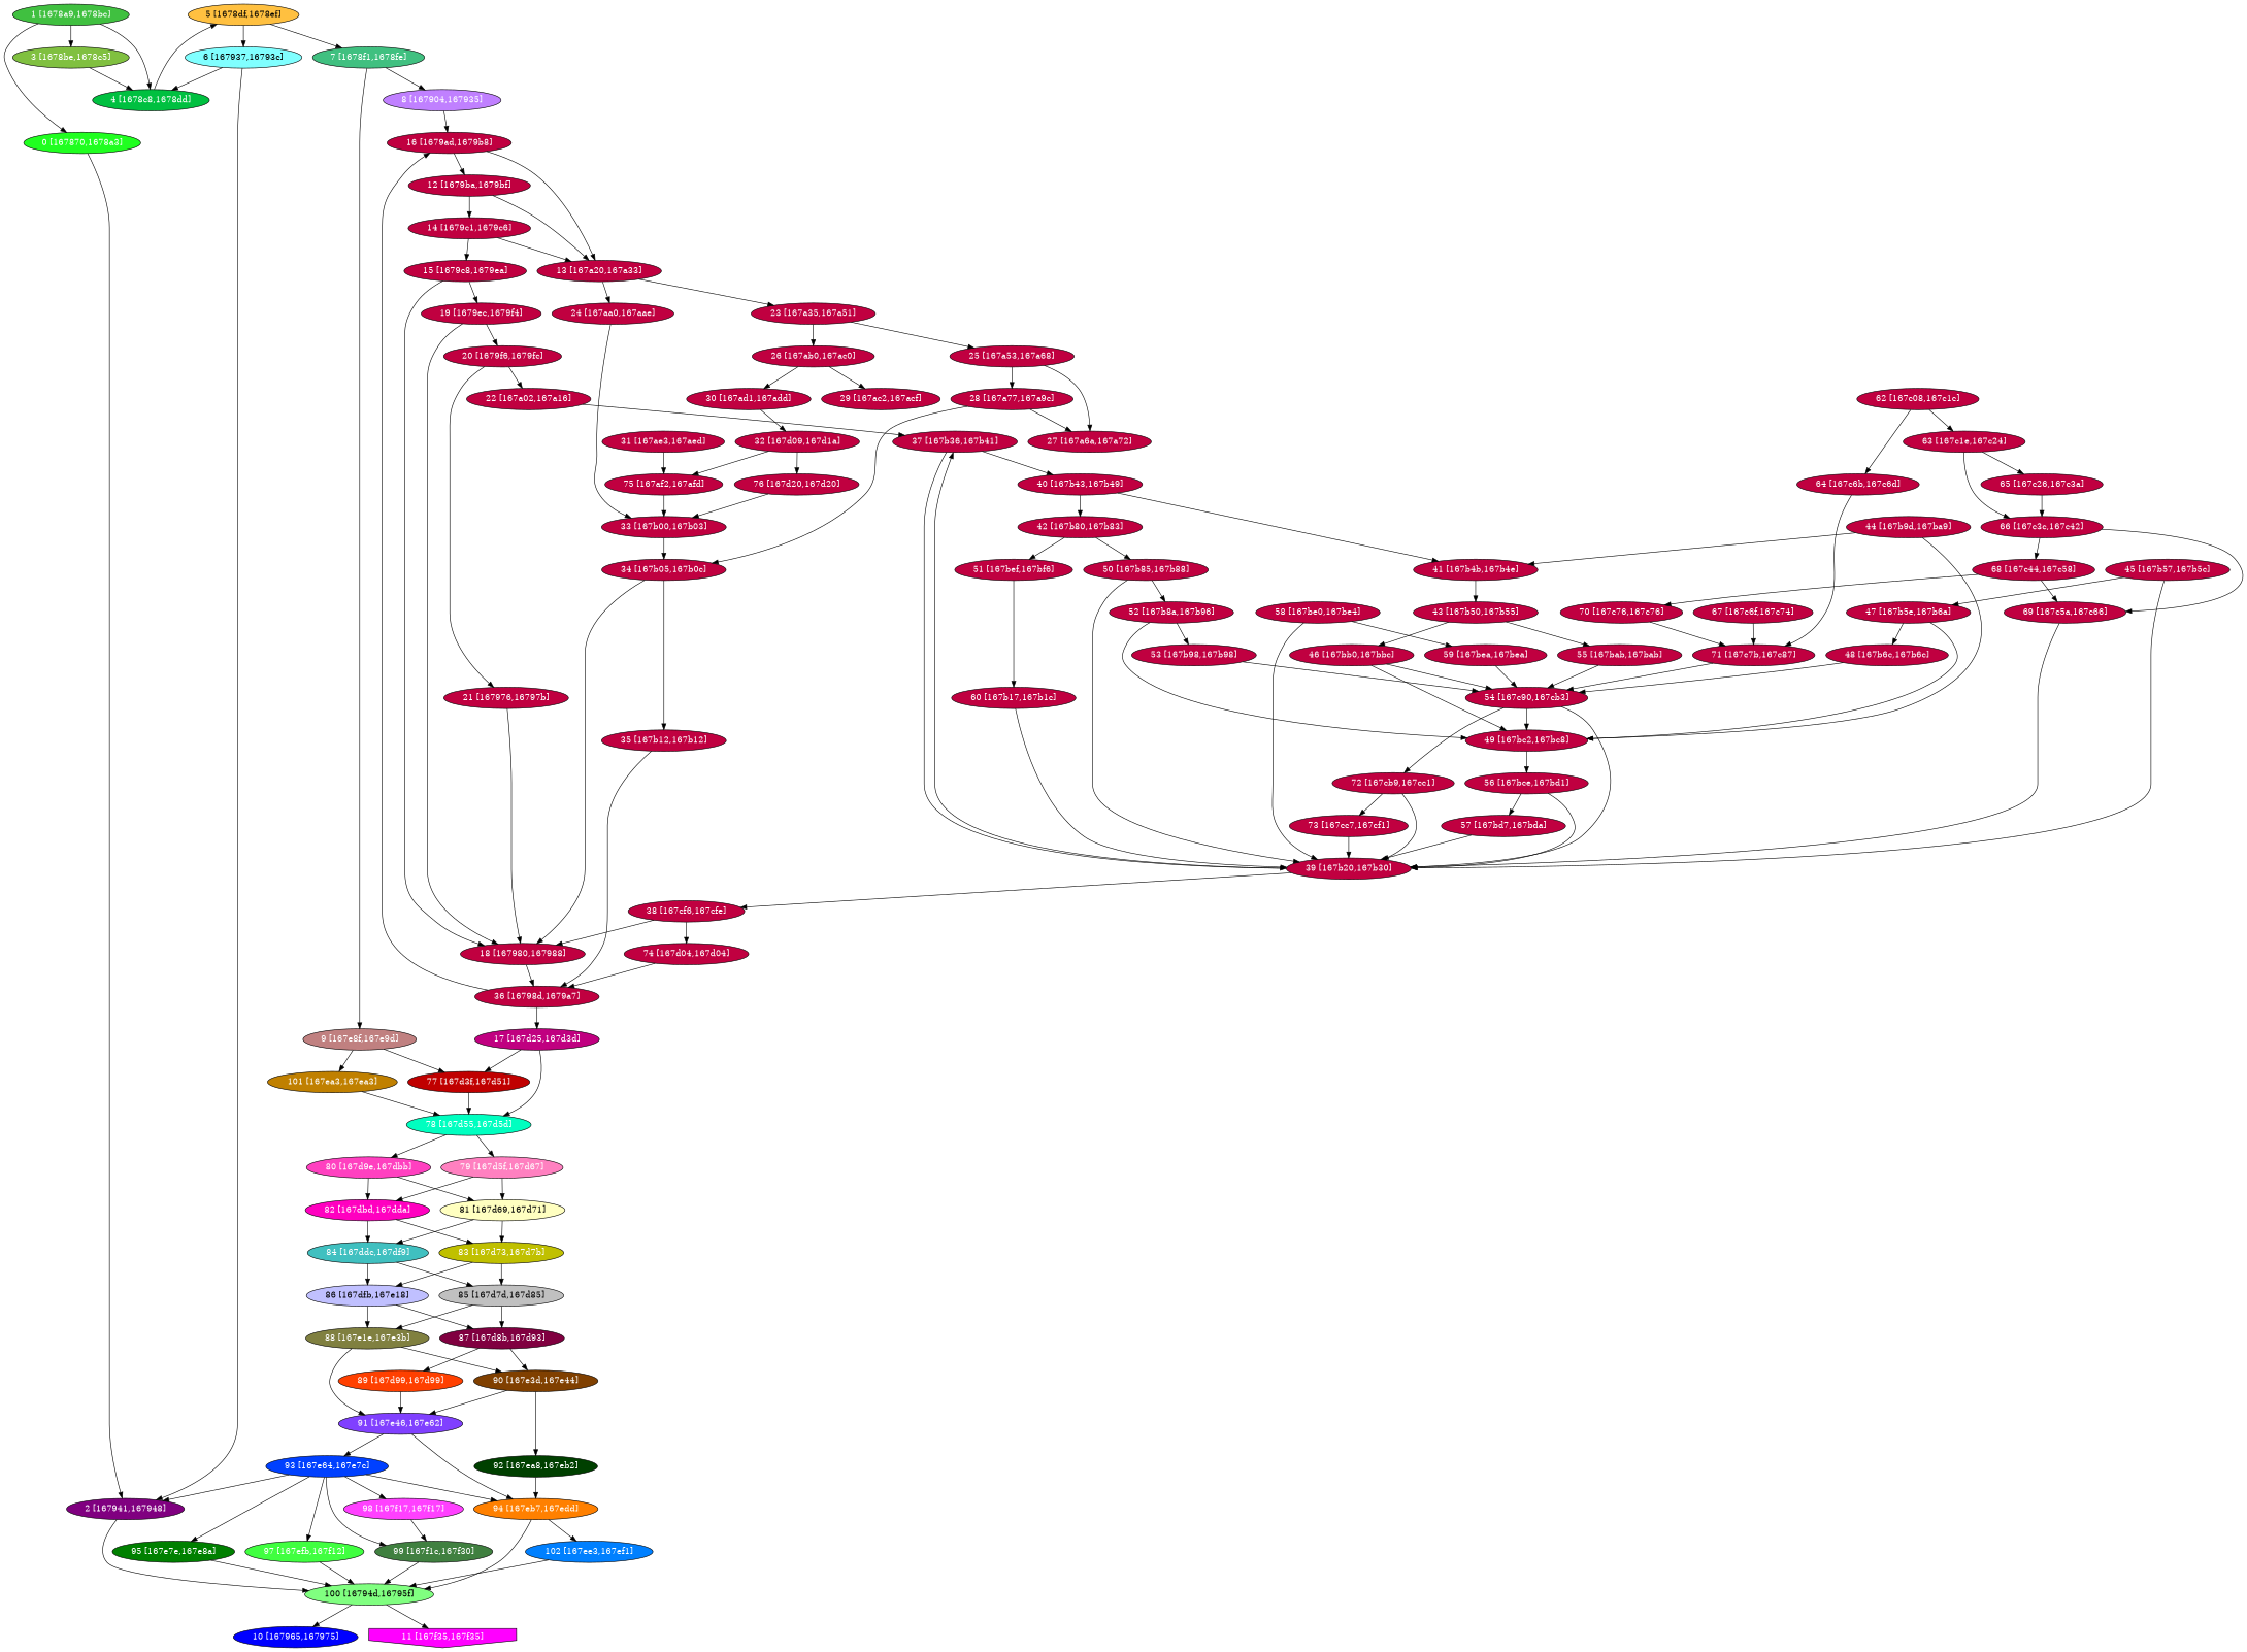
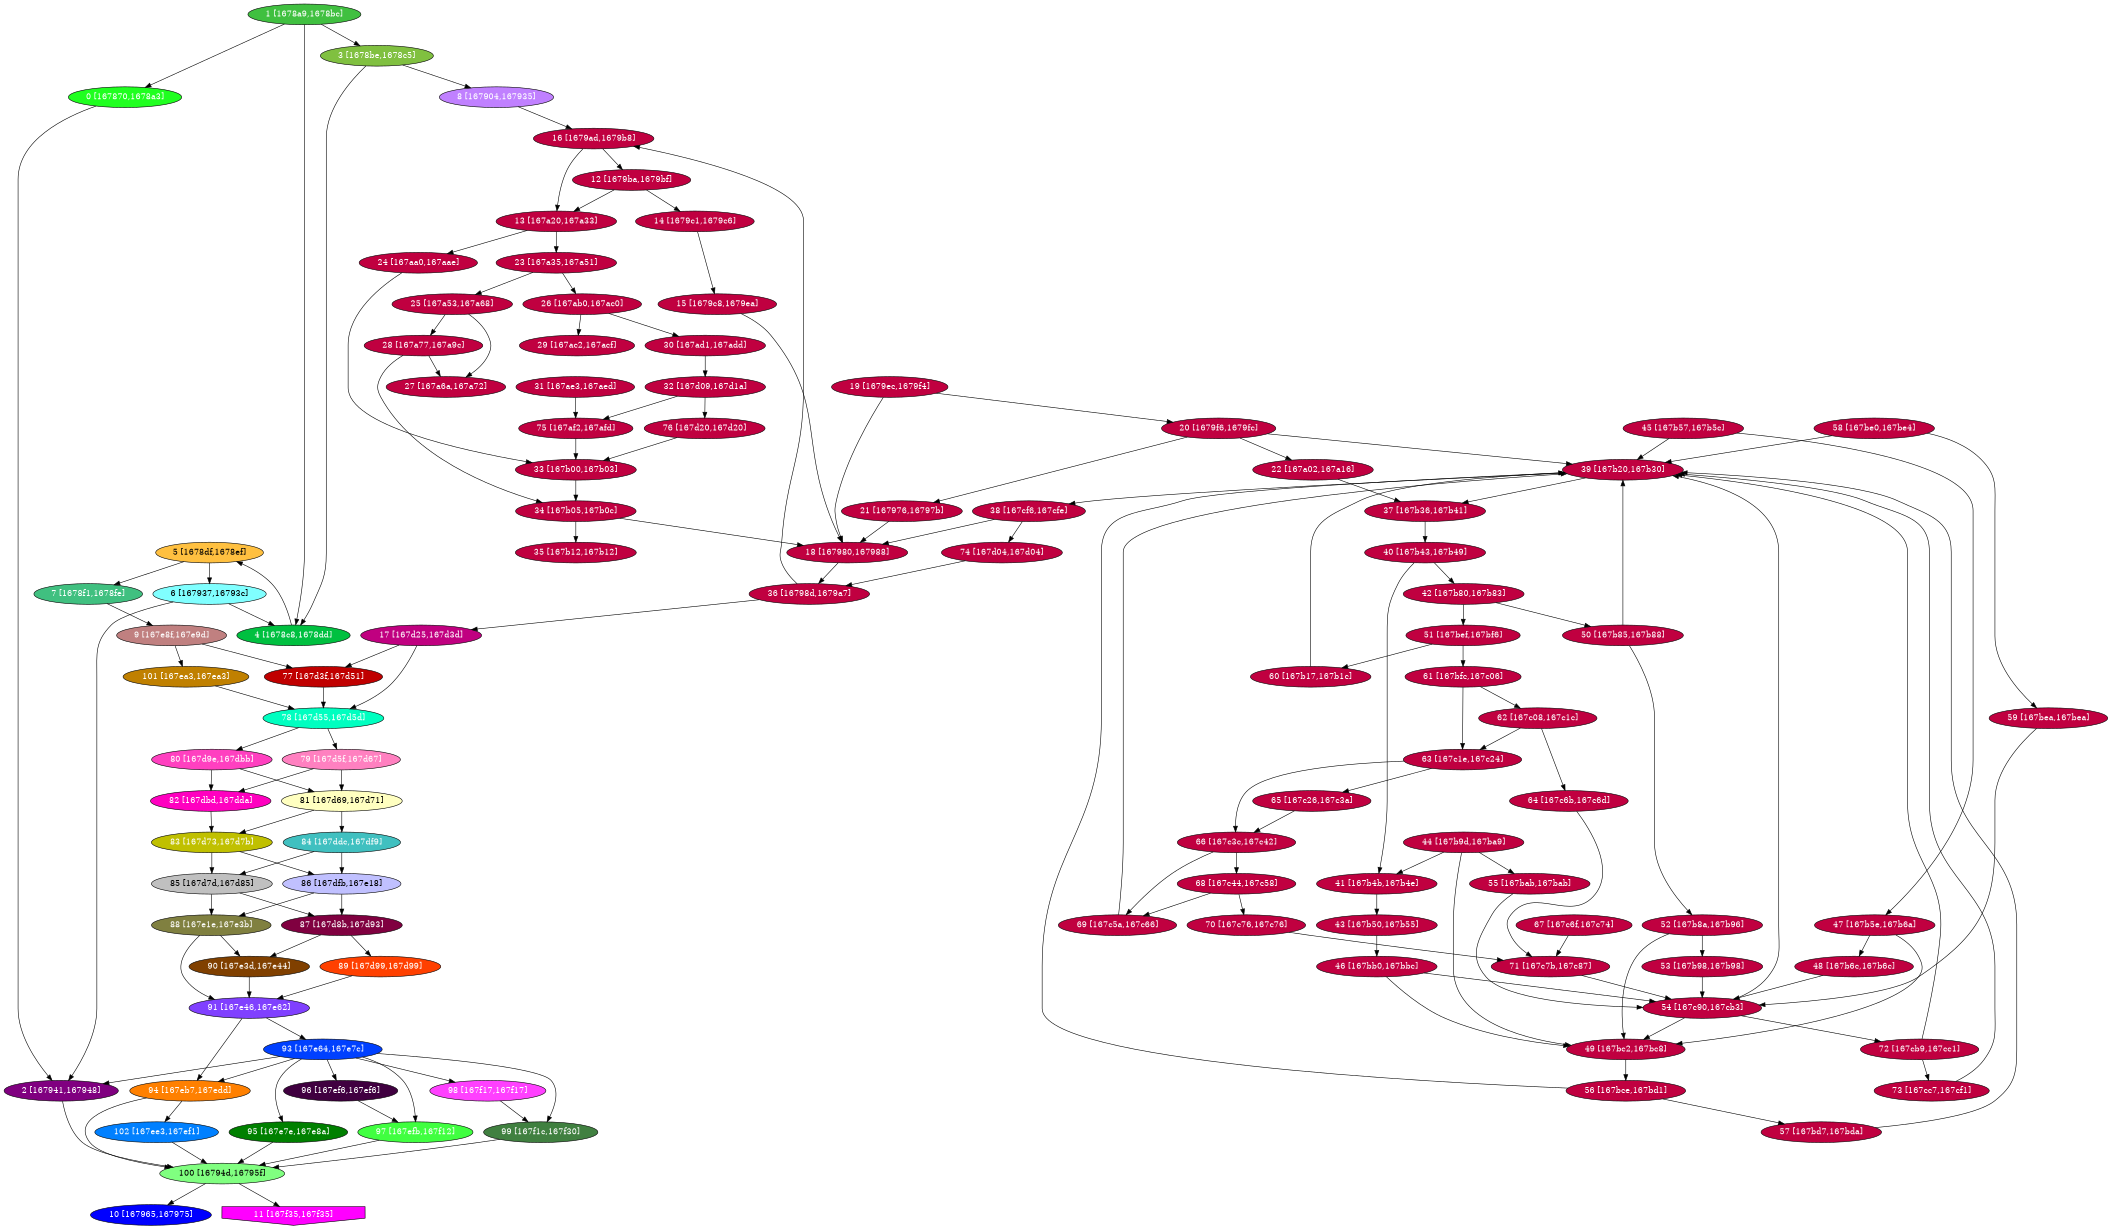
  digraph {
    node [fillcolor="#C00040" fontcolor="#ffffff" shape=oval style=filled]
    n1 [fillcolor="#20FF20" label="0 [167870,1678a3]"]
    n2 [fillcolor="#800080" label="2 [167941,167948]"]
    n3 [fillcolor="#40C040" label="1 [1678a9,1678bc]"]
    n4 [fillcolor="#80C040" label="3 [1678be,1678c5]"]
    n5 [fillcolor="#00C040" label="4 [1678c8,1678dd]"]
    n6 [fillcolor="#80FF80" fontcolor="#000000" label="100 [16794d,16795f]"]
    n7 [fillcolor="#FFC040" fontcolor="#000000" label="5 [1678df,1678ef]"]
    n8 [fillcolor="#0000FF" label="10 [167965,167975]"]
    n9 [fillcolor="#FF00FF" label="11 [167f35,167f35]" shape=invhouse]
    n10 [fillcolor="#80FFFF" fontcolor="#000000" label="6 [167937,16793c]"]
    n11 [fillcolor="#40C080" label="7 [1678f1,1678fe]"]
    n12 [fillcolor="#C080FF" label="8 [167904,167935]"]
    n13 [fillcolor="#C08080" label="9 [167e8f,167e9d]"]
    n14 [label="16 [1679ad,1679b8]"]
    n15 [fillcolor="#C00000" label="77 [167d3f,167d51]"]
    n16 [fillcolor="#C08000" label="101 [167ea3,167ea3]"]
    n17 [label="12 [1679ba,1679bf]"]
    n18 [label="13 [167a20,167a33]"]
    n19 [fillcolor="#00FFC0" label="78 [167d55,167d5d]"]
    n20 [label="14 [1679c1,1679c6]"]
    n21 [label="23 [167a35,167a51]"]
    n22 [label="24 [167aa0,167aae]"]
    n23 [label="15 [1679c8,1679ea]"]
    n24 [label="25 [167a53,167a68]"]
    n25 [label="26 [167ab0,167ac0]"]
    n26 [label="33 [167b00,167b03]"]
    n27 [label="18 [167980,167988]"]
    n28 [label="19 [1679ec,1679f4]"]
    n29 [label="36 [16798d,1679a7]"]
    n30 [label="20 [1679f6,1679fc]"]
    n31 [fillcolor="#C00080" label="17 [167d25,167d3d]"]
    n32 [fillcolor="#FF80C0" label="79 [167d5f,167d67]"]
    n33 [fillcolor="#FF40C0" label="80 [167d9e,167dbb]"]
    n34 [label="21 [167976,16797b]"]
    n35 [label="22 [167a02,167a16]"]
    n36 [label="37 [167b36,167b41]"]
    n37 [label="39 [167b20,167b30]"]
    n38 [label="40 [167b43,167b49]"]
    n39 [label="27 [167a6a,167a72]"]
    n40 [label="28 [167a77,167a9c]"]
    n41 [label="29 [167ac2,167acf]"]
    n42 [label="30 [167ad1,167add]"]
    n43 [label="34 [167b05,167b0c]"]
    n44 [label="32 [167d09,167d1a]"]
    n45 [label="35 [167b12,167b12]"]
    n46 [label="31 [167ae3,167aed]"]
    n47 [label="75 [167af2,167afd]"]
    n48 [label="76 [167d20,167d20]"]
    n49 [label="38 [167cf6,167cfe]"]
    n50 [label="41 [167b4b,167b4e]"]
    n51 [label="42 [167b80,167b83]"]
    n52 [label="74 [167d04,167d04]"]
    n53 [label="43 [167b50,167b55]"]
    n54 [label="50 [167b85,167b88]"]
    n55 [label="51 [167bef,167bf6]"]
    n56 [label="46 [167bb0,167bbc]"]
    n57 [label="44 [167b9d,167ba9]"]
    n58 [label="49 [167bc2,167bc8]"]
    n59 [label="55 [167bab,167bab]"]
    n60 [label="52 [167b8a,167b96]"]
    n61 [label="60 [167b17,167b1c]"]
+   n62 [label="61 [167bfc,167c06]"]
    n63 [label="45 [167b57,167b5c]"]
    n64 [label="47 [167b5e,167b6a]"]
    n65 [label="54 [167c90,167cb3]"]
    n66 [label="56 [167bce,167bd1]"]
    n67 [label="48 [167b6c,167b6c]"]
    n68 [label="72 [167cb9,167cc1]"]
    n69 [label="57 [167bd7,167bda]"]
    n70 [label="53 [167b98,167b98]"]
    n71 [label="62 [167c08,167c1c]"]
    n72 [label="63 [167c1e,167c24]"]
    n73 [label="73 [167cc7,167cf1]"]
    n74 [label="58 [167be0,167be4]"]
    n75 [label="59 [167bea,167bea]"]
    n76 [label="64 [167c6b,167c6d]"]
    n77 [label="65 [167c26,167c3a]"]
    n78 [label="66 [167c3c,167c42]"]
    n79 [label="71 [167c7b,167c87]"]
    n80 [label="68 [167c44,167c58]"]
    n81 [label="69 [167c5a,167c66]"]
    n82 [label="67 [167c6f,167c74]"]
    n83 [label="70 [167c76,167c76]"]
    n84 [fillcolor="#FFFFC0" fontcolor="#000000" label="81 [167d69,167d71]"]
    n85 [fillcolor="#FF00C0" label="82 [167dbd,167dda]"]
    n86 [fillcolor="#C0C000" label="83 [167d73,167d7b]"]
    n87 [fillcolor="#40C0C0" label="84 [167ddc,167df9]"]
    n88 [fillcolor="#C0C0C0" fontcolor="#000000" label="85 [167d7d,167d85]"]
    n89 [fillcolor="#C0C0FF" fontcolor="#000000" label="86 [167dfb,167e18]"]
    n90 [fillcolor="#800040" label="87 [167d8b,167d93]"]
    n91 [fillcolor="#808040" label="88 [167e1e,167e3b]"]
    n92 [fillcolor="#FF4000" label="89 [167d99,167d99]"]
    n93 [fillcolor="#804000" label="90 [167e3d,167e44]"]
    n94 [fillcolor="#8040FF" label="91 [167e46,167e62]"]
-   n95 [fillcolor="#004000" label="92 [167ea8,167eb2]"]
    n96 [fillcolor="#0040FF" label="93 [167e64,167e7c]"]
    n97 [fillcolor="#FF8000" label="94 [167eb7,167edd]"]
    n98 [fillcolor="#008000" label="95 [167e7e,167e8a]"]
+   n99 [fillcolor="#400040" label="96 [167ef6,167ef6]"]
    n100 [fillcolor="#40FF40" label="97 [167efb,167f12]"]
    n101 [fillcolor="#FF40FF" label="98 [167f17,167f17]"]
    n102 [fillcolor="#408040" label="99 [167f1c,167f30]"]
    n103 [fillcolor="#0080FF" label="102 [167ee3,167ef1]"]
    n1 -> n2
    n2 -> n6
    n3 -> n1
    n3 -> n4
    n3 -> n5
    n4 -> n5
    n5 -> n7
    n6 -> n8
    n6 -> n9
    n7 -> n10
    n7 -> n11
    n10 -> n2
    n10 -> n5
-   n11 -> n12
+   n4 -> n12
    n11 -> n13
    n12 -> n14
    n13 -> n15
    n13 -> n16
    n14 -> n17
    n14 -> n18
    n15 -> n19
    n16 -> n19
    n17 -> n18
    n17 -> n20
    n18 -> n21
    n18 -> n22
    n19 -> n32
    n19 -> n33
-   n20 -> n18
    n20 -> n23
    n21 -> n24
    n21 -> n25
    n22 -> n26
    n23 -> n27
-   n23 -> n28
    n24 -> n39
    n24 -> n40
    n25 -> n41
    n25 -> n42
    n26 -> n43
    n27 -> n29
    n28 -> n27
    n28 -> n30
    n29 -> n14
    n29 -> n31
    n30 -> n34
    n30 -> n35
    n31 -> n15
    n31 -> n19
    n32 -> n84
    n32 -> n85
    n33 -> n84
    n33 -> n85
    n34 -> n27
    n35 -> n36
-   n36 -> n37
+   n30 -> n37
    n36 -> n38
    n37 -> n36
    n37 -> n49
    n38 -> n50
    n38 -> n51
    n40 -> n39
    n40 -> n43
    n42 -> n44
    n43 -> n27
    n43 -> n45
    n44 -> n47
    n44 -> n48
-   n45 -> n29
    n46 -> n47
    n47 -> n26
    n48 -> n26
    n49 -> n27
    n49 -> n52
    n50 -> n53
    n51 -> n54
    n51 -> n55
    n52 -> n29
    n53 -> n56
    n54 -> n37
    n54 -> n60
    n55 -> n61
+   n55 -> n62
    n56 -> n58
    n56 -> n65
    n57 -> n50
    n57 -> n58
-   n53 -> n59
+   n57 -> n59
    n58 -> n66
    n59 -> n65
    n60 -> n58
    n60 -> n70
    n61 -> n37
+   n62 -> n71
+   n62 -> n72
    n63 -> n37
    n63 -> n64
    n64 -> n58
    n64 -> n67
    n65 -> n37
    n65 -> n58
    n65 -> n68
    n66 -> n37
    n66 -> n69
    n67 -> n65
    n68 -> n37
    n68 -> n73
    n69 -> n37
    n70 -> n65
    n71 -> n72
    n71 -> n76
    n72 -> n77
    n72 -> n78
    n73 -> n37
    n74 -> n37
    n74 -> n75
    n75 -> n65
    n76 -> n79
    n77 -> n78
    n78 -> n80
    n78 -> n81
    n79 -> n65
    n80 -> n81
    n80 -> n83
    n81 -> n37
    n82 -> n79
    n83 -> n79
    n84 -> n86
    n84 -> n87
    n85 -> n86
-   n85 -> n87
    n86 -> n88
    n86 -> n89
    n87 -> n88
    n87 -> n89
    n88 -> n90
    n88 -> n91
    n89 -> n90
    n89 -> n91
    n90 -> n92
    n90 -> n93
    n91 -> n93
    n91 -> n94
    n92 -> n94
    n93 -> n94
-   n93 -> n95
    n94 -> n96
    n94 -> n97
-   n95 -> n97
    n96 -> n2
    n96 -> n97
    n96 -> n98
+   n96 -> n99
    n96 -> n100
    n96 -> n101
    n96 -> n102
    n97 -> n6
    n97 -> n103
    n98 -> n6
+   n99 -> n100
    n100 -> n6
    n101 -> n102
    n102 -> n6
    n103 -> n6
  }
